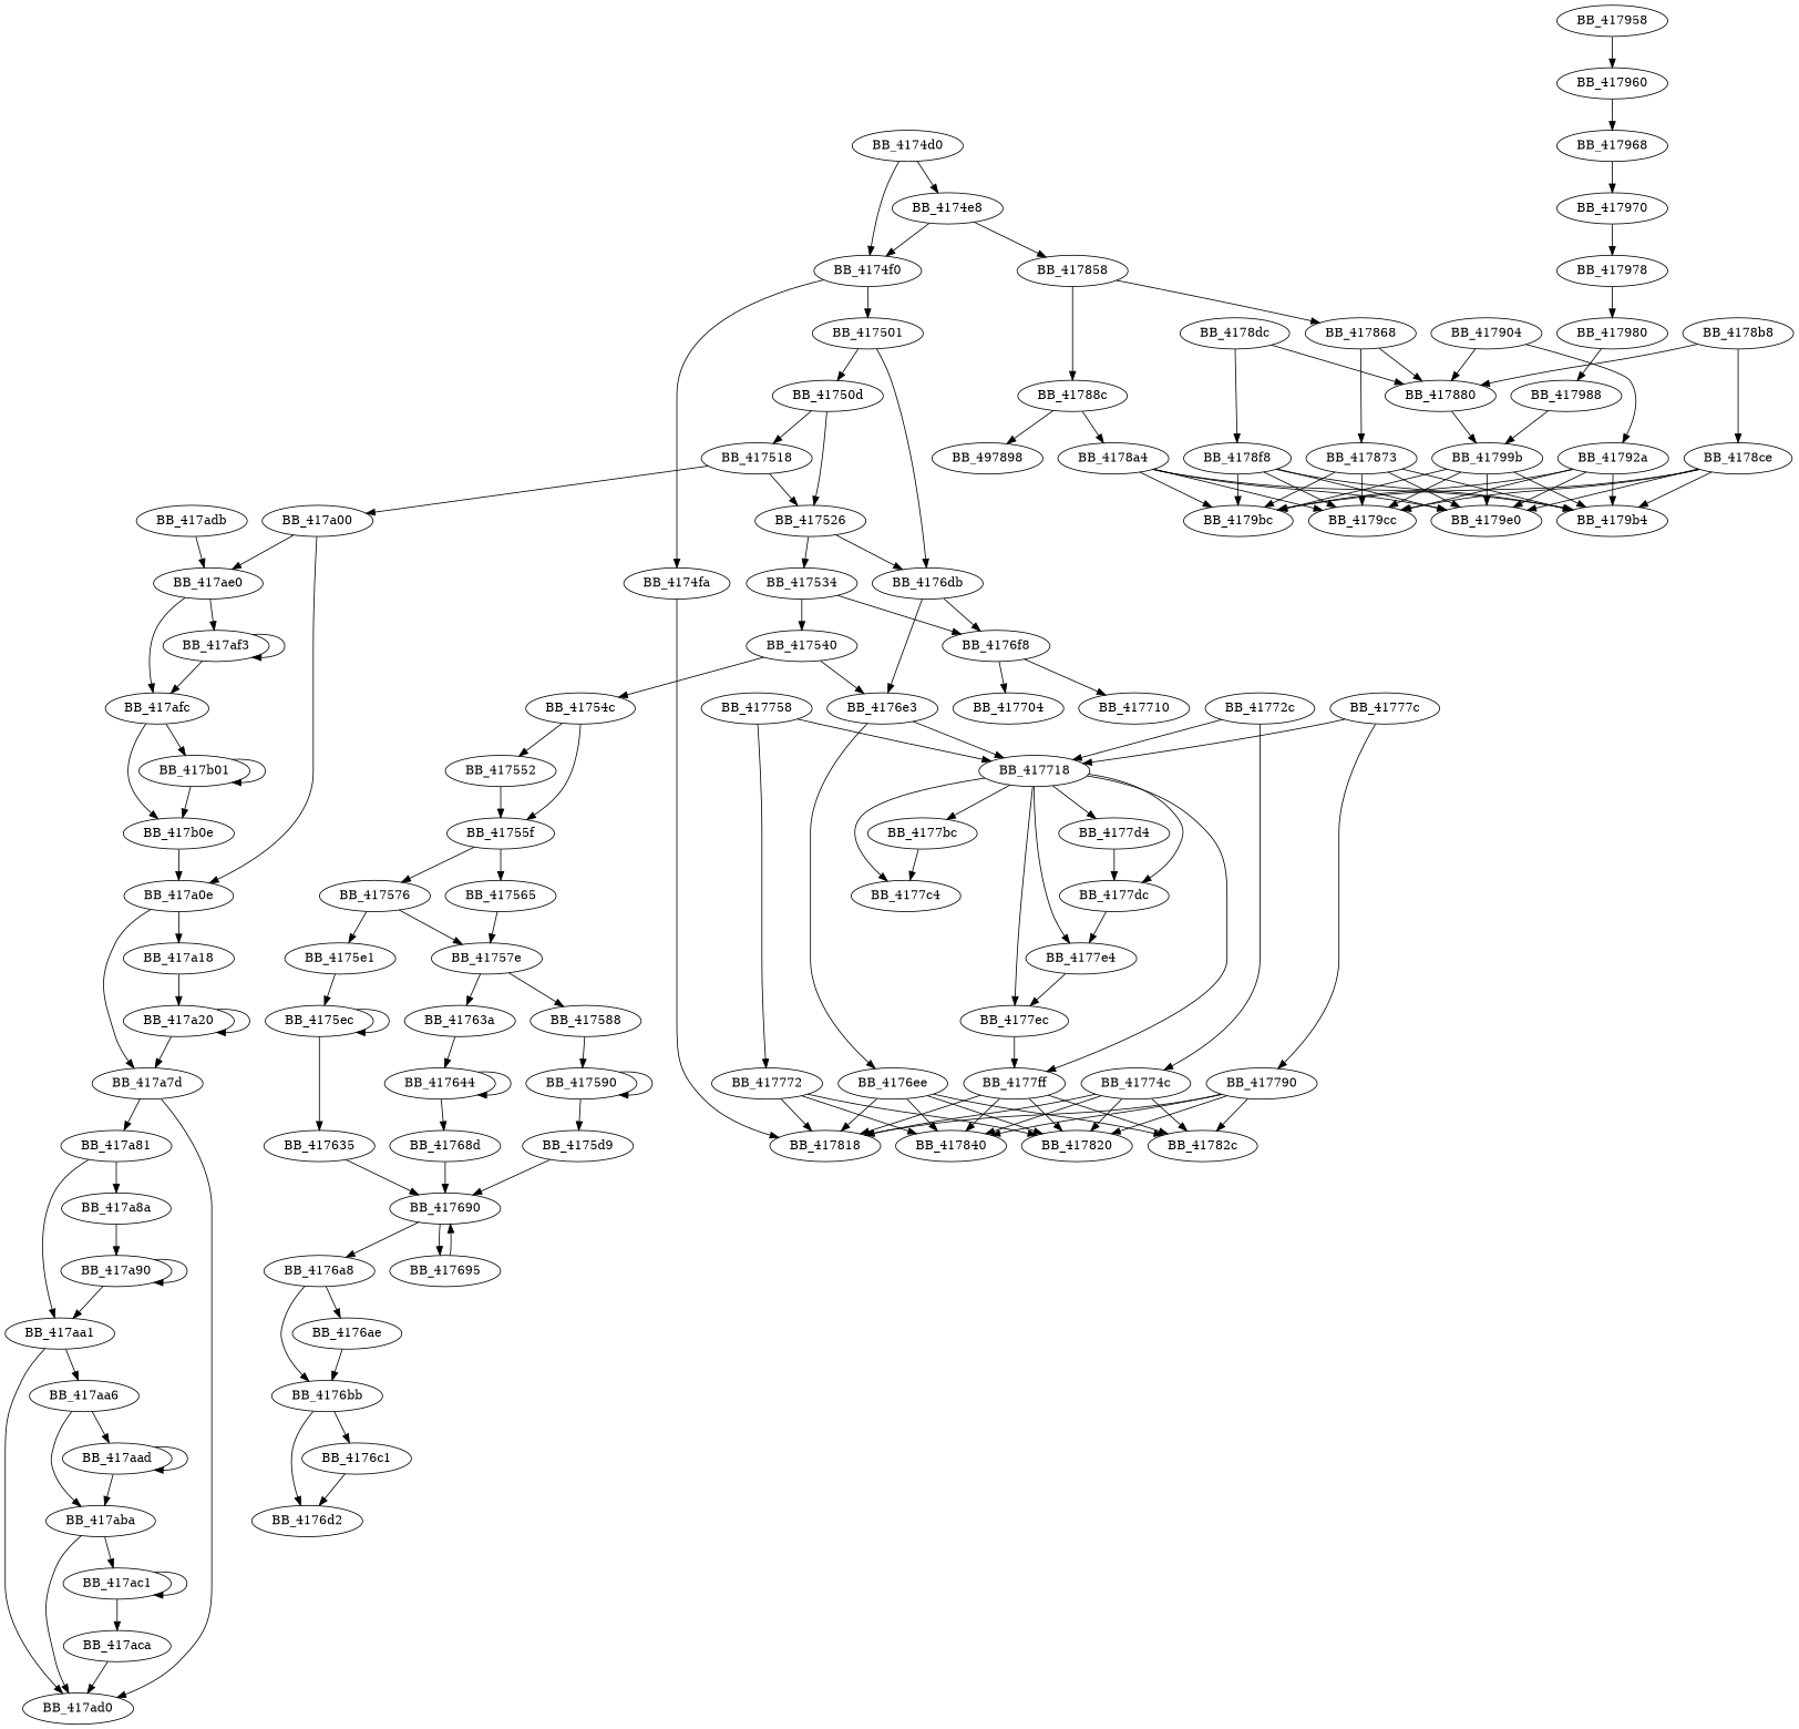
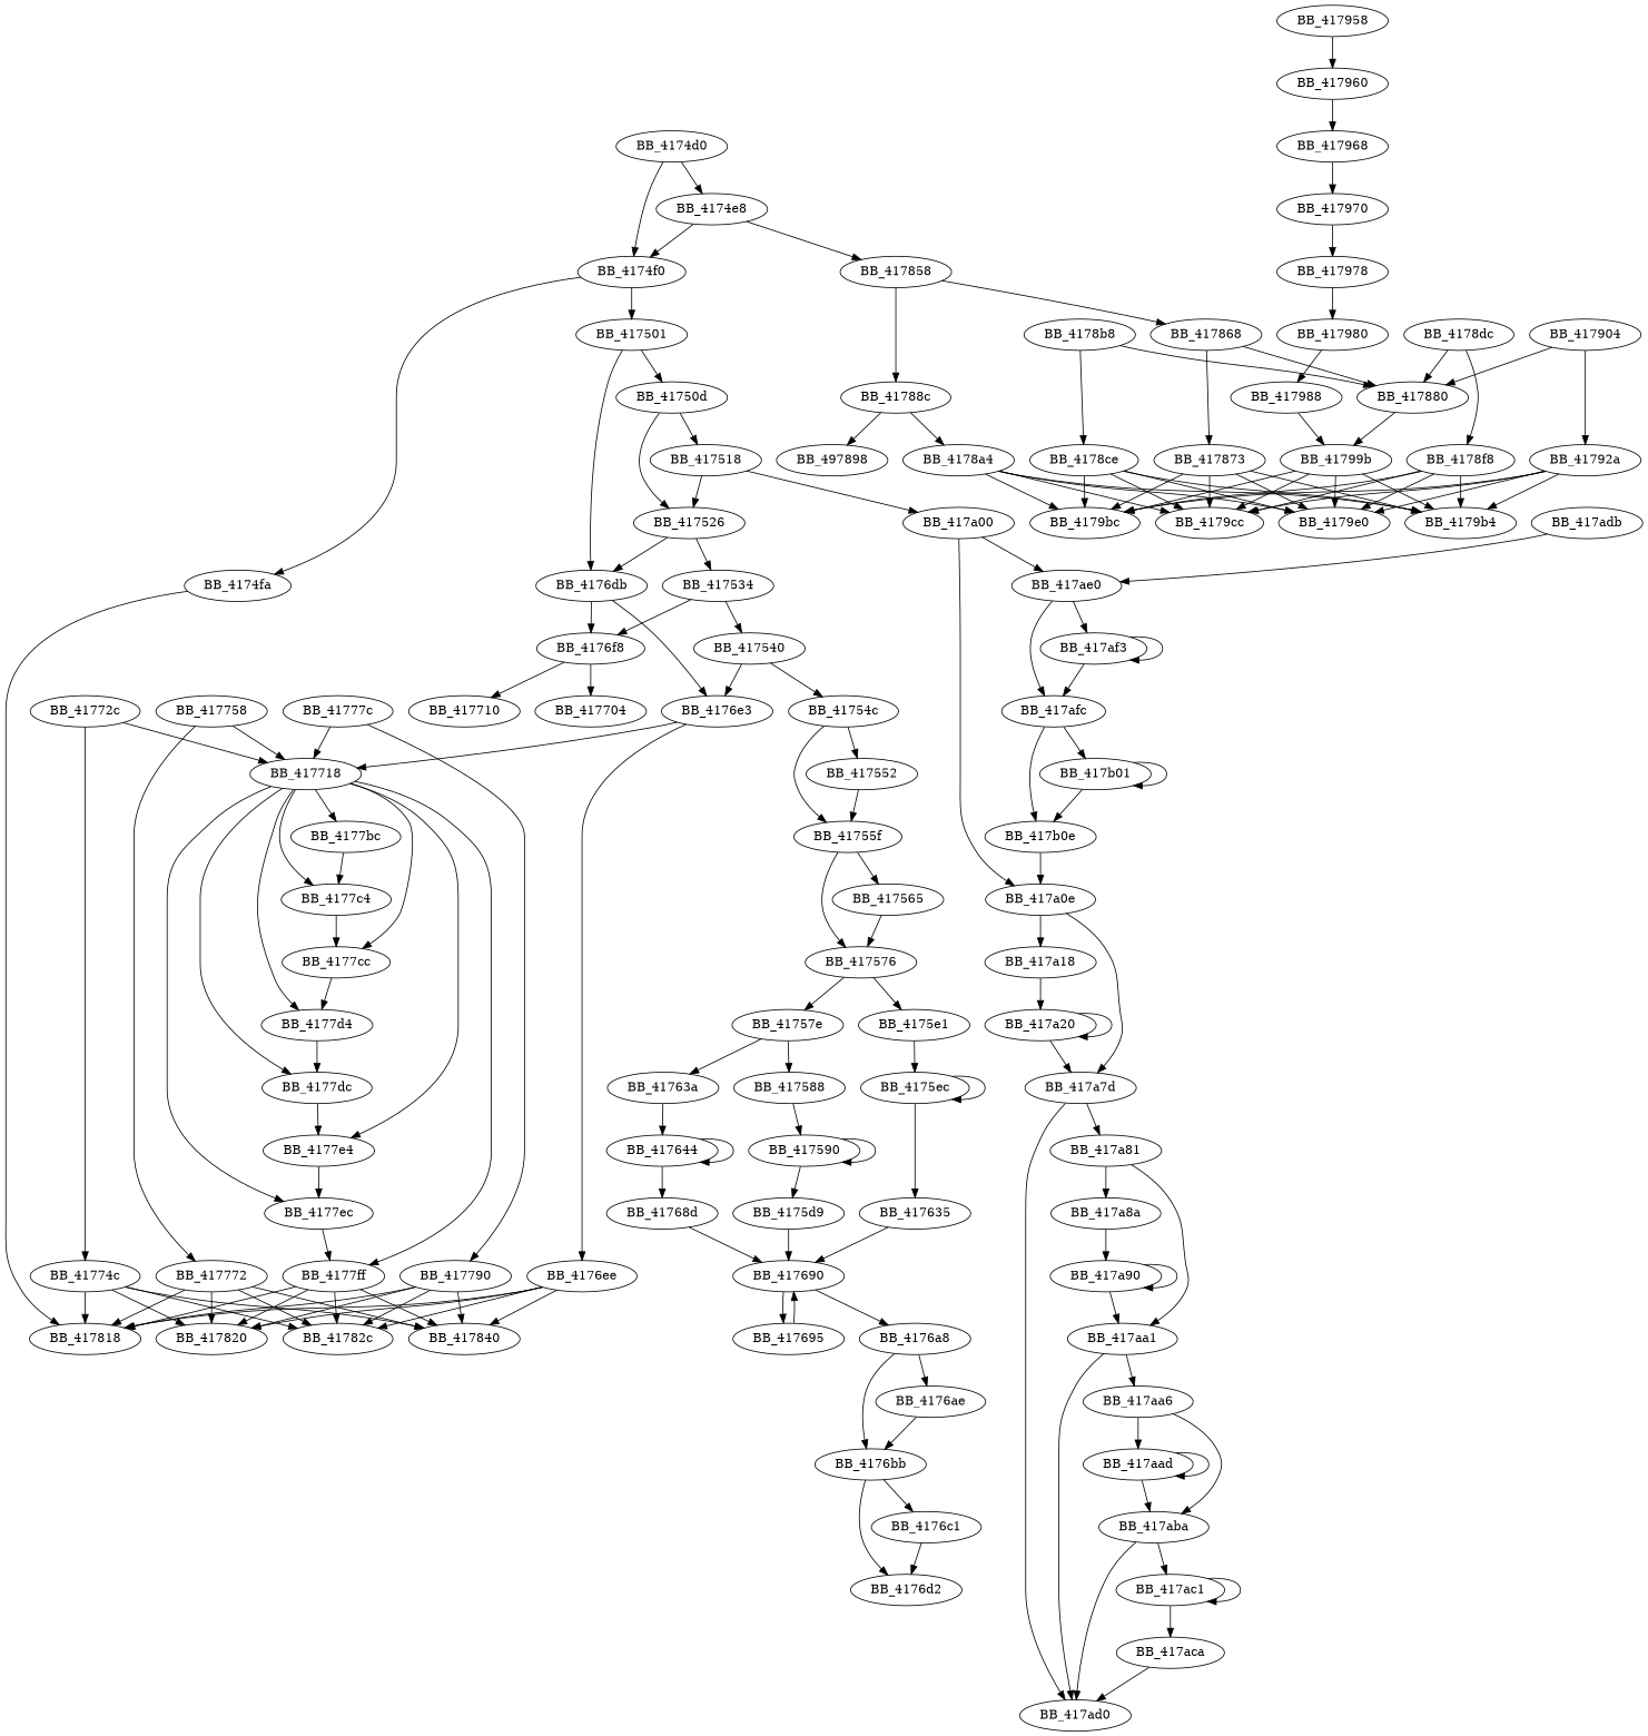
  digraph {
    BB_4174d0
    BB_4174e8
    BB_4174f0
    BB_417858
    BB_4174fa
    BB_417501
    BB_417868
    BB_41788c
    BB_417818
    BB_41750d
    BB_4176db
    BB_417873
    BB_417880
    n14 [label=BB_497898]
    BB_4178a4
    BB_417518
    BB_417526
    BB_4176f8
    BB_4176e3
    BB_417a00
    BB_417534
    BB_417704
    BB_417710
    BB_4176ee
    BB_417718
    BB_417a0e
    BB_417ae0
    BB_417540
    BB_417a18
    BB_417a7d
    BB_417af3
    BB_417afc
    BB_41754c
    BB_417552
    BB_41755f
    BB_417565
    BB_417576
    BB_417820
    BB_41782c
    BB_417840
    BB_4177bc
    BB_4177c4
+   BB_4177cc
    BB_4177d4
    BB_4177dc
    BB_4177e4
    BB_4177ec
    BB_4177ff
    BB_41757e
    BB_4175e1
    BB_417588
    BB_41763a
    BB_4175ec
    BB_417590
    BB_417644
    BB_417635
    BB_4175d9
    BB_41768d
    BB_417690
    BB_417695
    BB_4176a8
    BB_4176ae
    BB_4176bb
    BB_4176c1
    BB_4176d2
    BB_41772c
    BB_41774c
    BB_417758
    BB_417772
    BB_41777c
    BB_417790
    BB_4179b4
    BB_4179bc
    BB_4179cc
    BB_4179e0
    BB_41799b
    BB_4178b8
    BB_4178ce
    BB_4178dc
    BB_4178f8
    BB_417904
    BB_41792a
    BB_417958
    BB_417960
    BB_417968
    BB_417970
    BB_417978
    BB_417980
    BB_417988
    BB_417a20
    BB_417a81
    BB_417ad0
    BB_417b01
    BB_417b0e
    BB_417a8a
    BB_417aa1
    BB_417a90
    BB_417aa6
    BB_417aad
    BB_417aba
    BB_417ac1
    BB_417aca
    BB_417adb
    BB_4174d0 -> BB_4174e8
    BB_4174d0 -> BB_4174f0
    BB_4174e8 -> BB_4174f0
    BB_4174e8 -> BB_417858
    BB_4174f0 -> BB_4174fa
    BB_4174f0 -> BB_417501
    BB_417858 -> BB_417868
    BB_417858 -> BB_41788c
    BB_4174fa -> BB_417818
    BB_417501 -> BB_41750d
    BB_417501 -> BB_4176db
    BB_417868 -> BB_417873
    BB_417868 -> BB_417880
    BB_41788c -> n14
    BB_41788c -> BB_4178a4
    BB_41750d -> BB_417518
    BB_41750d -> BB_417526
    BB_4176db -> BB_4176f8
    BB_4176db -> BB_4176e3
    BB_417873 -> BB_4179b4
    BB_417873 -> BB_4179bc
    BB_417873 -> BB_4179cc
    BB_417873 -> BB_4179e0
    BB_417880 -> BB_41799b
    BB_4178a4 -> BB_4179b4
    BB_4178a4 -> BB_4179bc
    BB_4178a4 -> BB_4179cc
    BB_4178a4 -> BB_4179e0
    BB_417518 -> BB_417526
    BB_417518 -> BB_417a00
    BB_417526 -> BB_4176db
    BB_417526 -> BB_417534
    BB_4176f8 -> BB_417704
    BB_4176f8 -> BB_417710
    BB_4176e3 -> BB_4176ee
    BB_4176e3 -> BB_417718
    BB_417a00 -> BB_417a0e
    BB_417a00 -> BB_417ae0
    BB_417534 -> BB_4176f8
    BB_417534 -> BB_417540
    BB_4176ee -> BB_417818
    BB_4176ee -> BB_417820
    BB_4176ee -> BB_41782c
    BB_4176ee -> BB_417840
    BB_417718 -> BB_4177bc
    BB_417718 -> BB_4177c4
+   BB_417718 -> BB_4177cc
    BB_417718 -> BB_4177d4
    BB_417718 -> BB_4177dc
    BB_417718 -> BB_4177e4
    BB_417718 -> BB_4177ec
    BB_417718 -> BB_4177ff
    BB_417a0e -> BB_417a18
    BB_417a0e -> BB_417a7d
    BB_417ae0 -> BB_417af3
    BB_417ae0 -> BB_417afc
    BB_417540 -> BB_4176e3
    BB_417540 -> BB_41754c
    BB_417a18 -> BB_417a20
    BB_417a7d -> BB_417a81
    BB_417a7d -> BB_417ad0
    BB_417af3 -> BB_417af3
    BB_417af3 -> BB_417afc
    BB_417afc -> BB_417b01
    BB_417afc -> BB_417b0e
    BB_41754c -> BB_417552
    BB_41754c -> BB_41755f
    BB_417552 -> BB_41755f
    BB_41755f -> BB_417565
    BB_41755f -> BB_417576
-   BB_417565 -> BB_41757e
+   BB_417565 -> BB_417576
    BB_417576 -> BB_41757e
    BB_417576 -> BB_4175e1
    BB_4177bc -> BB_4177c4
+   BB_4177c4 -> BB_4177cc
+   BB_4177cc -> BB_4177d4
    BB_4177d4 -> BB_4177dc
    BB_4177dc -> BB_4177e4
    BB_4177e4 -> BB_4177ec
    BB_4177ec -> BB_4177ff
    BB_4177ff -> BB_417818
    BB_4177ff -> BB_417820
    BB_4177ff -> BB_41782c
    BB_4177ff -> BB_417840
    BB_41757e -> BB_417588
    BB_41757e -> BB_41763a
    BB_4175e1 -> BB_4175ec
    BB_417588 -> BB_417590
    BB_41763a -> BB_417644
    BB_4175ec -> BB_4175ec
    BB_4175ec -> BB_417635
    BB_417590 -> BB_417590
    BB_417590 -> BB_4175d9
    BB_417644 -> BB_417644
    BB_417644 -> BB_41768d
    BB_417635 -> BB_417690
    BB_4175d9 -> BB_417690
    BB_41768d -> BB_417690
    BB_417690 -> BB_417695
    BB_417690 -> BB_4176a8
    BB_417695 -> BB_417690
    BB_4176a8 -> BB_4176ae
    BB_4176a8 -> BB_4176bb
    BB_4176ae -> BB_4176bb
    BB_4176bb -> BB_4176c1
    BB_4176bb -> BB_4176d2
    BB_4176c1 -> BB_4176d2
    BB_41772c -> BB_417718
    BB_41772c -> BB_41774c
    BB_41774c -> BB_417818
    BB_41774c -> BB_417820
    BB_41774c -> BB_41782c
    BB_41774c -> BB_417840
    BB_417758 -> BB_417718
    BB_417758 -> BB_417772
    BB_417772 -> BB_417818
    BB_417772 -> BB_417820
+   BB_417772 -> BB_41782c
    BB_417772 -> BB_417840
    BB_41777c -> BB_417718
    BB_41777c -> BB_417790
    BB_417790 -> BB_417818
    BB_417790 -> BB_417820
    BB_417790 -> BB_41782c
    BB_417790 -> BB_417840
    BB_41799b -> BB_4179b4
    BB_41799b -> BB_4179bc
    BB_41799b -> BB_4179cc
    BB_41799b -> BB_4179e0
    BB_4178b8 -> BB_417880
    BB_4178b8 -> BB_4178ce
    BB_4178ce -> BB_4179b4
    BB_4178ce -> BB_4179bc
    BB_4178ce -> BB_4179cc
    BB_4178ce -> BB_4179e0
    BB_4178dc -> BB_417880
    BB_4178dc -> BB_4178f8
    BB_4178f8 -> BB_4179b4
    BB_4178f8 -> BB_4179bc
    BB_4178f8 -> BB_4179cc
    BB_4178f8 -> BB_4179e0
    BB_417904 -> BB_417880
    BB_417904 -> BB_41792a
    BB_41792a -> BB_4179b4
    BB_41792a -> BB_4179bc
    BB_41792a -> BB_4179cc
    BB_41792a -> BB_4179e0
    BB_417958 -> BB_417960
    BB_417960 -> BB_417968
    BB_417968 -> BB_417970
    BB_417970 -> BB_417978
    BB_417978 -> BB_417980
    BB_417980 -> BB_417988
    BB_417988 -> BB_41799b
    BB_417a20 -> BB_417a7d
    BB_417a20 -> BB_417a20
    BB_417a81 -> BB_417a8a
    BB_417a81 -> BB_417aa1
    BB_417b01 -> BB_417b01
    BB_417b01 -> BB_417b0e
    BB_417b0e -> BB_417a0e
    BB_417a8a -> BB_417a90
    BB_417aa1 -> BB_417ad0
    BB_417aa1 -> BB_417aa6
    BB_417a90 -> BB_417aa1
    BB_417a90 -> BB_417a90
    BB_417aa6 -> BB_417aad
    BB_417aa6 -> BB_417aba
    BB_417aad -> BB_417aad
    BB_417aad -> BB_417aba
    BB_417aba -> BB_417ad0
    BB_417aba -> BB_417ac1
    BB_417ac1 -> BB_417ac1
    BB_417ac1 -> BB_417aca
    BB_417aca -> BB_417ad0
    BB_417adb -> BB_417ae0
  }
